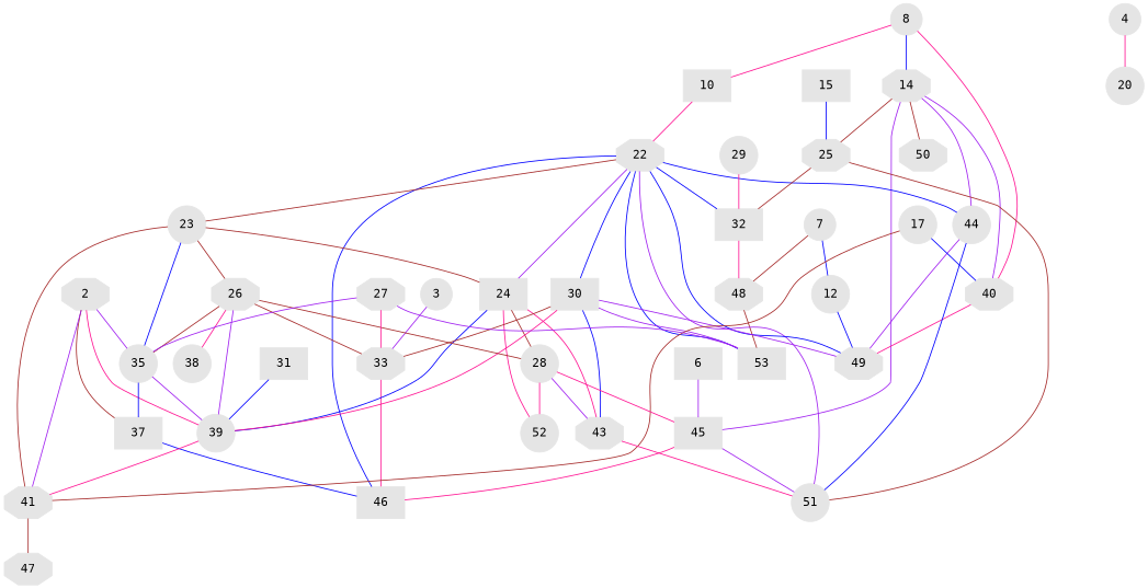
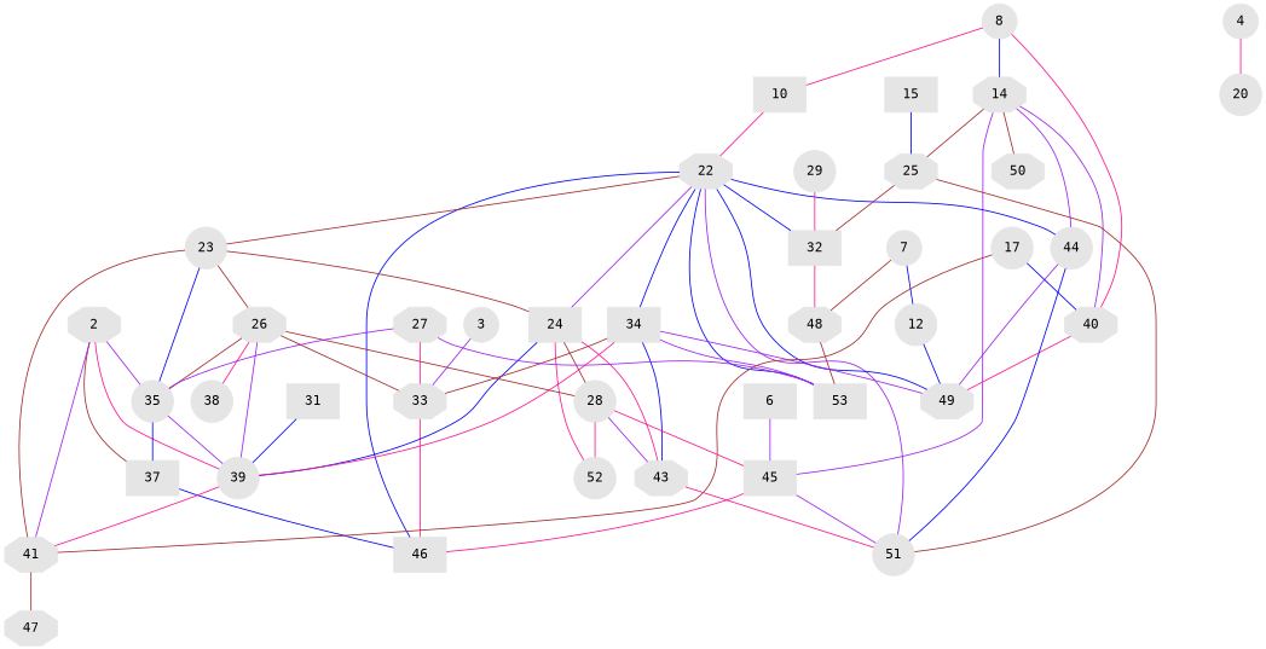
  graph {
    fontname="DejaVu Sans Mono"
    node [color=gray90 fontname="DejaVu Sans Mono" shape=circle style=filled]
    edge [color=deeppink fontname="DejaVu Sans Mono" weight=1.0]
    2 [shape=octagon]
    35
    37 [shape=box]
    39
    41 [shape=octagon]
    46 [shape=box]
    33 [shape=octagon]
    3
    4
    20
    6 [shape=box]
    45 [shape=box]
    51
    7
    12
    48 [shape=octagon]
    49 [shape=octagon]
    53 [shape=box]
    10 [shape=box]
    8
    14 [shape=octagon]
    40 [shape=octagon]
    22 [shape=octagon]
    25 [shape=octagon]
    44
    50 [shape=octagon]
    23
    24 [shape=box]
-   30 [shape=box]
+   30 [shape=box label=34]
    32 [shape=box]
    15 [shape=box]
    17
    47 [shape=octagon]
    26 [shape=octagon]
    28
    43 [shape=octagon]
    52
    38
    27 [shape=octagon]
    29
    31 [shape=box]
    2 -- 35 [color=purple]
    2 -- 37 [color=brown]
    2 -- 39
    2 -- 41 [color=purple]
    35 -- 37 [color=blue]
    35 -- 39 [color=purple weight=3.0]
    37 -- 46 [color=blue]
    39 -- 41
    41 -- 47 [color=brown]
    33 -- 46
    3 -- 33 [color=purple]
    4 -- 20
    6 -- 45 [color=purple]
    45 -- 46 [weight=2.0]
    45 -- 51 [color=purple]
    7 -- 12 [color=blue]
    7 -- 48 [color=brown]
    12 -- 49 [color=blue]
    48 -- 53 [color=brown weight=2.0]
    10 -- 22
    8 -- 10
    8 -- 14 [color=blue]
    8 -- 40
    14 -- 45 [color=purple weight=2.0]
    14 -- 40 [color=purple]
    14 -- 25 [color=brown]
    14 -- 44 [color=purple]
    14 -- 50 [color=brown]
    40 -- 49 [weight=2.0]
    22 -- 46 [color=blue]
    22 -- 51 [color=purple]
    22 -- 49 [color=blue]
    22 -- 53 [color=blue]
    22 -- 44 [color=blue]
    22 -- 23 [color=brown]
    22 -- 24 [color=purple]
    22 -- 30 [color=blue]
    22 -- 32 [color=blue]
    25 -- 51 [color=brown]
    25 -- 32 [color=brown]
    44 -- 51 [color=blue]
    44 -- 49 [color=purple]
    23 -- 35 [color=blue]
    23 -- 41 [color=brown weight=2.0]
    23 -- 24 [color=brown]
    23 -- 26 [color=brown]
    24 -- 39 [color=blue]
    24 -- 28 [color=brown]
    24 -- 43
    24 -- 52
    30 -- 39
    30 -- 33 [color=brown]
    30 -- 49 [color=purple]
    30 -- 53 [color=purple]
    30 -- 43 [color=blue]
    32 -- 48
    15 -- 25 [color=blue]
    17 -- 41 [color=brown]
    17 -- 40 [color=blue]
    26 -- 35 [color=brown]
    26 -- 39 [color=purple weight=2.0]
    26 -- 33 [color=brown]
    26 -- 28 [color=brown]
    26 -- 38
    28 -- 45
    28 -- 43 [color=purple]
    28 -- 52 [weight=2.0]
    43 -- 51
    27 -- 35 [color=purple]
    27 -- 33
    27 -- 53 [color=purple]
    29 -- 32
    31 -- 39 [color=blue]
  }
